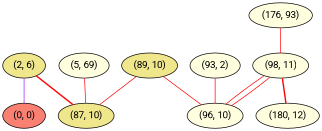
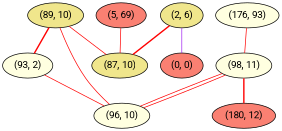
  graph {
    fontname=Roboto
    node [fillcolor=lightyellow fontname=Roboto style=filled]
    edge [color=red fontname=Roboto style=solid weight=1]
    "(89, 10)" [fillcolor=khaki]
    "(87, 10)" [fillcolor=khaki]
    "(93, 2)"
    "(96, 10)"
    "(2, 6)" [fillcolor=khaki]
    "(0, 0)" [fillcolor=salmon]
-   "(5, 69)"
+   "(5, 69)" [fillcolor=salmon]
    "(176, 93)"
    "(98, 11)"
-   "(180, 12)"
+   "(180, 12)" [fillcolor=salmon]
    "(89, 10)" -- "(87, 10)"
+   "(89, 10)" -- "(93, 2)" [style=bold]
    "(89, 10)" -- "(96, 10)"
    "(93, 2)" -- "(96, 10)"
    "(2, 6)" -- "(87, 10)" [style=bold]
    "(2, 6)" -- "(0, 0)" [color=purple weight=4]
    "(5, 69)" -- "(87, 10)"
    "(176, 93)" -- "(98, 11)"
    "(98, 11)" -- "(96, 10)"
    "(98, 11)" -- "(96, 10)"
    "(98, 11)" -- "(180, 12)" [style=bold]
  }
